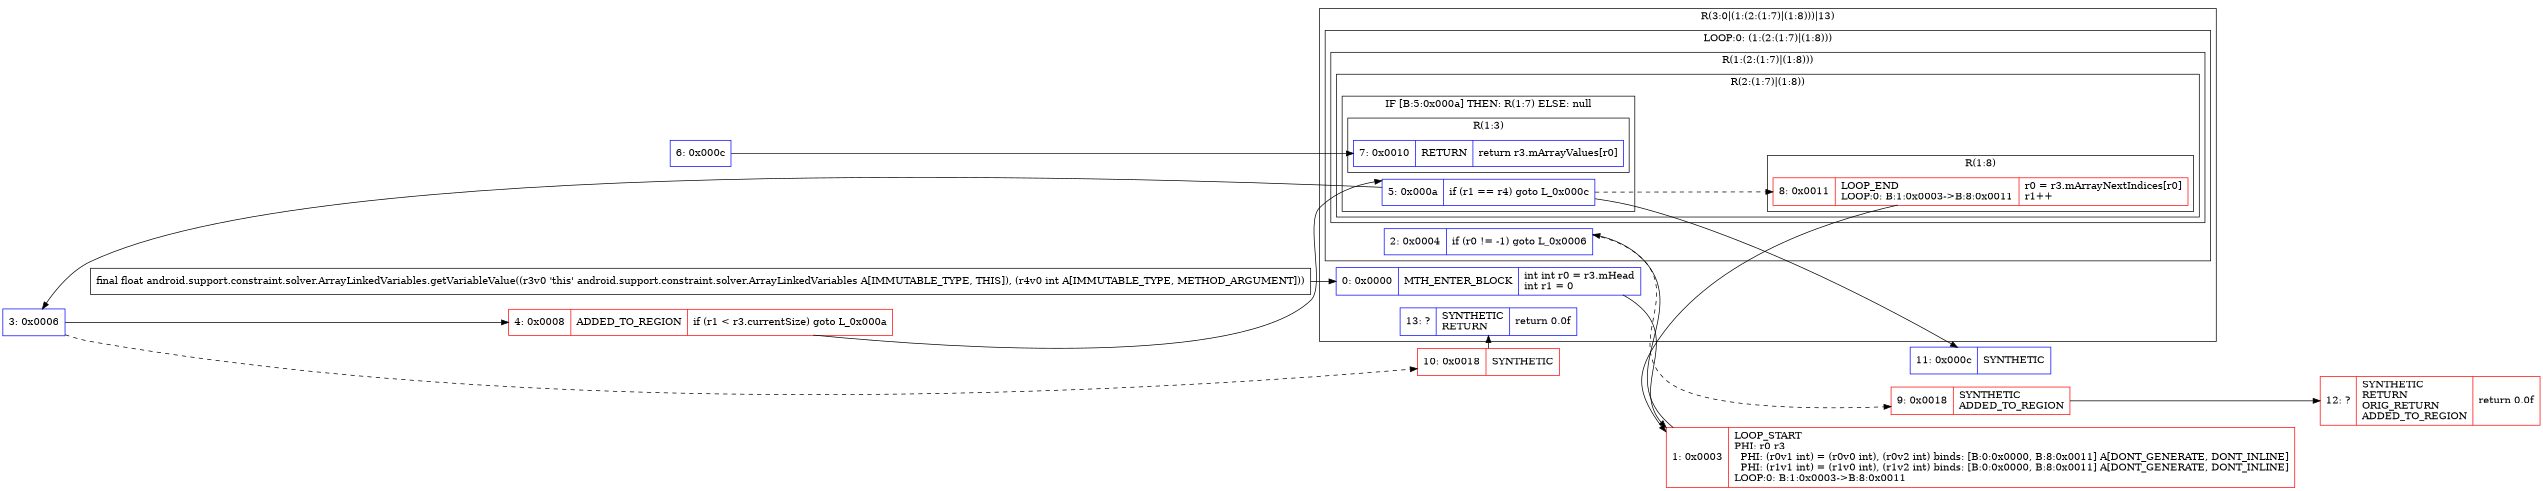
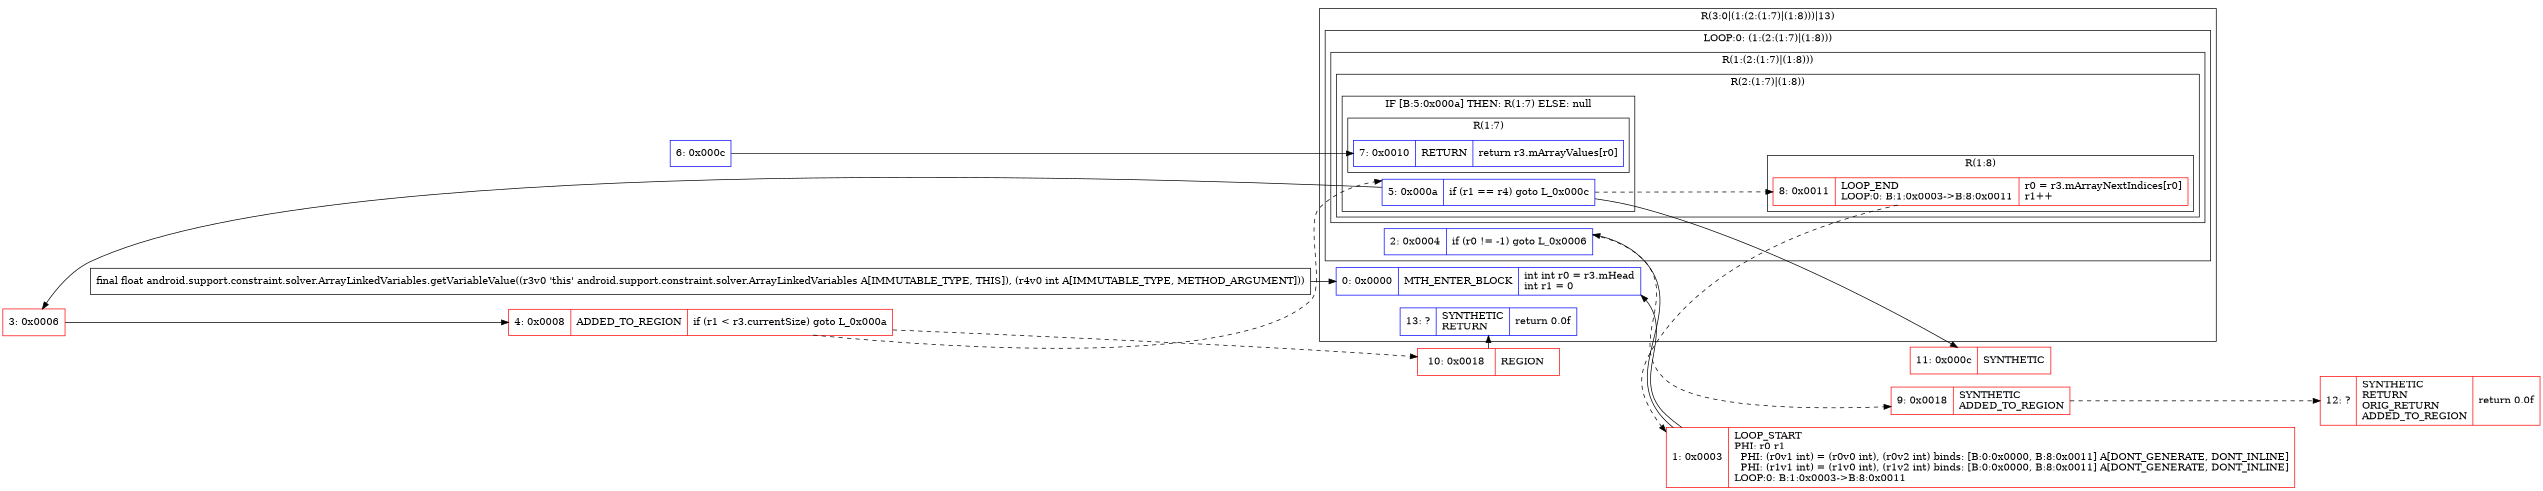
  digraph {
    rankdir=LR
    node [color=red shape=record]
    n1 [color=blue label="{7\:\ 0x0010|RETURN\l|return r3.mArrayValues[r0]\l}"]
    n2 [color=blue label="{5\:\ 0x000a|if (r1 == r4) goto L_0x000c\l}"]
    n3 [label="{8\:\ 0x0011|LOOP_END\lLOOP:0: B:1:0x0003\-\>B:8:0x0011\l|r0 = r3.mArrayNextIndices[r0]\lr1++\l}"]
    n4 [color=blue label="{2\:\ 0x0004|if (r0 != \-1) goto L_0x0006\l}"]
    n5 [color=blue label="{0\:\ 0x0000|MTH_ENTER_BLOCK\l|int int r0 = r3.mHead\lint r1 = 0\l}"]
    n6 [color=blue label="{13\:\ ?|SYNTHETIC\lRETURN\l|return 0.0f\l}"]
-   n7 [color=blue label="{3\:\ 0x0006}"]
-   n8 [color=blue label="{11\:\ 0x000c|SYNTHETIC\l}"]
-   n9 [label="{1\:\ 0x0003|LOOP_START\lPHI: r0 r3 \l  PHI: (r0v1 int) = (r0v0 int), (r0v2 int) binds: [B:0:0x0000, B:8:0x0011] A[DONT_GENERATE, DONT_INLINE]\l  PHI: (r1v1 int) = (r1v0 int), (r1v2 int) binds: [B:0:0x0000, B:8:0x0011] A[DONT_GENERATE, DONT_INLINE]\lLOOP:0: B:1:0x0003\-\>B:8:0x0011\l}"]
+   n7 [label="{3\:\ 0x0006}"]
+   n8 [label="{11\:\ 0x000c|SYNTHETIC\l}"]
+   n9 [label="{1\:\ 0x0003|LOOP_START\lPHI: r0 r1 \l  PHI: (r0v1 int) = (r0v0 int), (r0v2 int) binds: [B:0:0x0000, B:8:0x0011] A[DONT_GENERATE, DONT_INLINE]\l  PHI: (r1v1 int) = (r1v0 int), (r1v2 int) binds: [B:0:0x0000, B:8:0x0011] A[DONT_GENERATE, DONT_INLINE]\lLOOP:0: B:1:0x0003\-\>B:8:0x0011\l}"]
    n10 [label="{9\:\ 0x0018|SYNTHETIC\lADDED_TO_REGION\l}"]
    n11 [label="{4\:\ 0x0008|ADDED_TO_REGION\l|if (r1 \< r3.currentSize) goto L_0x000a\l}"]
    n12 [label="{12\:\ ?|SYNTHETIC\lRETURN\lORIG_RETURN\lADDED_TO_REGION\l|return 0.0f\l}"]
-   n13 [label="{10\:\ 0x0018|SYNTHETIC\l}"]
+   n13 [label="{10\:\ 0x0018|REGION\l}"]
    n14 [color=blue label="{6\:\ 0x000c}"]
    n15 [label="{final float android.support.constraint.solver.ArrayLinkedVariables.getVariableValue((r3v0 'this' android.support.constraint.solver.ArrayLinkedVariables A[IMMUTABLE_TYPE, THIS]), (r4v0 int A[IMMUTABLE_TYPE, METHOD_ARGUMENT])) }" color=""]
    subgraph cluster_1 {
      label="R(3:0|(1:(2:(1:7)|(1:8)))|13)"
      n5
      n6
      subgraph cluster_2 {
        label="LOOP:0: (1:(2:(1:7)|(1:8)))"
        n4
        subgraph cluster_3 {
          label="R(1:(2:(1:7)|(1:8)))"
          subgraph cluster_4 {
            label="R(2:(1:7)|(1:8))"
            subgraph cluster_5 {
              label="IF [B:5:0x000a] THEN: R(1:7) ELSE: null"
              n2
              subgraph cluster_6 {
-               label="R(1:3)"
+               label="R(1:7)"
                n1
              }
            }
            subgraph cluster_7 {
              label="R(1:8)"
              n3
            }
          }
        }
      }
    }
    n2 -> n3 [style=dashed]
    n2 -> n7
    n2 -> n8
-   n3 -> n9
+   n3 -> n9 [style=dashed]
    n4 -> n10 [style=dashed]
-   n5 -> n9
+   n9 -> n5
    n7 -> n11
    n9 -> n4
-   n10 -> n12
-   n11 -> n2
-   n7 -> n13 [style=dashed]
+   n10 -> n12 [style=dashed]
+   n11 -> n2 [style=dashed]
+   n11 -> n13 [style=dashed]
    n13 -> n6
    n14 -> n1
    n15 -> n5
  }
